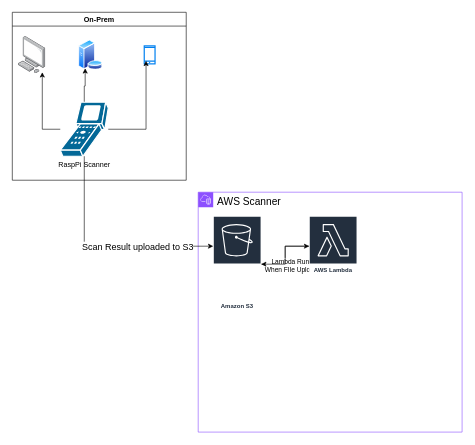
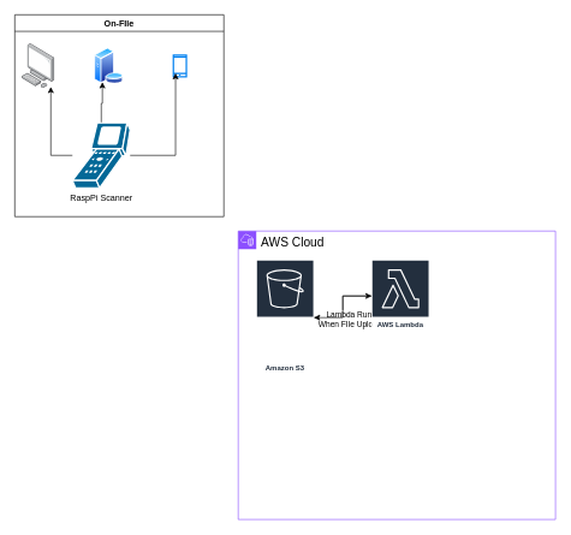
  <mxCell id="0" />
  <mxCell id="1" parent="0" />
- <mxCell id="2" value="On-Prem" style="swimlane;whiteSpace=wrap;html=1;" vertex="1" parent="1"><mxGeometry x="20" y="20" width="290" height="280" as="geometry" /></mxCell>
+ <mxCell id="2" value="On-FIle" style="swimlane;whiteSpace=wrap;html=1;" vertex="1" parent="1"><mxGeometry x="20" y="20" width="290" height="280" as="geometry" /></mxCell>
  <mxCell id="3" value="" style="image;points=[];aspect=fixed;html=1;align=center;shadow=0;dashed=0;image=img/lib/allied_telesis/computer_and_terminals/Personal_Computer.svg;" vertex="1" parent="2"><mxGeometry x="10" y="40" width="45.6" height="61.8" as="geometry" /></mxCell>
  <mxCell id="4" value="" style="image;aspect=fixed;perimeter=ellipsePerimeter;html=1;align=center;shadow=0;dashed=0;spacingTop=3;image=img/lib/active_directory/database_server.svg;" vertex="1" parent="2"><mxGeometry x="110" y="46" width="41" height="50" as="geometry" /></mxCell>
  <mxCell id="5" style="edgeStyle=orthogonalEdgeStyle;rounded=0;orthogonalLoop=1;jettySize=auto;html=1;entryX=0.25;entryY=1;entryDx=0;entryDy=0;" edge="1" parent="2" source="6" target="4"><mxGeometry relative="1" as="geometry" /></mxCell>
  <mxCell id="6" value="RaspPi Scanner" style="shape=mxgraph.cisco.computers_and_peripherals.scanner;html=1;pointerEvents=1;dashed=0;fillColor=#036897;strokeColor=#ffffff;strokeWidth=2;verticalLabelPosition=bottom;verticalAlign=top;align=center;outlineConnect=0;" vertex="1" parent="2"><mxGeometry x="80" y="150" width="80" height="90" as="geometry" /></mxCell>
  <mxCell id="7" style="edgeStyle=orthogonalEdgeStyle;rounded=0;orthogonalLoop=1;jettySize=auto;html=1;entryX=0.877;entryY=0.971;entryDx=0;entryDy=0;entryPerimeter=0;" edge="1" parent="2" source="6" target="3"><mxGeometry relative="1" as="geometry" /></mxCell>
  <mxCell id="8" value="" style="html=1;verticalLabelPosition=bottom;align=center;labelBackgroundColor=#ffffff;verticalAlign=top;strokeWidth=2;strokeColor=#0080F0;shadow=0;dashed=0;shape=mxgraph.ios7.icons.smartphone;" vertex="1" parent="2"><mxGeometry x="220" y="56" width="18" height="30" as="geometry" /></mxCell>
  <mxCell id="9" style="edgeStyle=orthogonalEdgeStyle;rounded=0;orthogonalLoop=1;jettySize=auto;html=1;entryX=0.167;entryY=0.833;entryDx=0;entryDy=0;entryPerimeter=0;" edge="1" parent="2" source="6" target="8"><mxGeometry relative="1" as="geometry" /></mxCell>
- <mxCell id="10" value="&lt;font color=&quot;#000000&quot; style=&quot;font-size: 17px;&quot;&gt;AWS Scanner&lt;/font&gt;" style="points=[[0,0],[0.25,0],[0.5,0],[0.75,0],[1,0],[1,0.25],[1,0.5],[1,0.75],[1,1],[0.75,1],[0.5,1],[0.25,1],[0,1],[0,0.75],[0,0.5],[0,0.25]];outlineConnect=0;gradientColor=none;html=1;whiteSpace=wrap;fontSize=12;fontStyle=0;container=1;pointerEvents=0;collapsible=0;recursiveResize=0;shape=mxgraph.aws4.group;grIcon=mxgraph.aws4.group_vpc2;strokeColor=#8C4FFF;fillColor=none;verticalAlign=top;align=left;spacingLeft=30;fontColor=#AAB7B8;dashed=0;" vertex="1" parent="1"><mxGeometry x="330" y="320" width="440" height="400" as="geometry" /></mxCell>
+ <mxCell id="10" value="&lt;font color=&quot;#000000&quot; style=&quot;font-size: 17px;&quot;&gt;AWS Cloud&lt;/font&gt;" style="points=[[0,0],[0.25,0],[0.5,0],[0.75,0],[1,0],[1,0.25],[1,0.5],[1,0.75],[1,1],[0.75,1],[0.5,1],[0.25,1],[0,1],[0,0.75],[0,0.5],[0,0.25]];outlineConnect=0;gradientColor=none;html=1;whiteSpace=wrap;fontSize=12;fontStyle=0;container=1;pointerEvents=0;collapsible=0;recursiveResize=0;shape=mxgraph.aws4.group;grIcon=mxgraph.aws4.group_vpc2;strokeColor=#8C4FFF;fillColor=none;verticalAlign=top;align=left;spacingLeft=30;fontColor=#AAB7B8;dashed=0;" vertex="1" parent="1"><mxGeometry x="330" y="320" width="440" height="400" as="geometry" /></mxCell>
  <mxCell id="11" style="edgeStyle=orthogonalEdgeStyle;rounded=0;orthogonalLoop=1;jettySize=auto;html=1;" edge="1" parent="10" source="13" target="15"><mxGeometry relative="1" as="geometry" /></mxCell>
  <mxCell id="12" value="Lambda Run&amp;nbsp;&lt;br&gt;When FIle Upload" style="edgeLabel;html=1;align=center;verticalAlign=middle;resizable=0;points=[];" vertex="1" connectable="0" parent="11"><mxGeometry x="-0.28" y="2" relative="1" as="geometry"><mxPoint x="11" y="2" as="offset" /></mxGeometry></mxCell>
  <mxCell id="13" value="Amazon S3" style="sketch=0;outlineConnect=0;fontColor=#232F3E;gradientColor=none;strokeColor=#ffffff;fillColor=#232F3E;dashed=0;verticalLabelPosition=middle;verticalAlign=bottom;align=center;html=1;whiteSpace=wrap;fontSize=10;fontStyle=1;spacing=3;shape=mxgraph.aws4.productIcon;prIcon=mxgraph.aws4.s3;" vertex="1" parent="10"><mxGeometry x="25" y="40" width="80" height="160" as="geometry" /></mxCell>
  <mxCell id="14" value="" style="edgeStyle=orthogonalEdgeStyle;rounded=0;orthogonalLoop=1;jettySize=auto;html=1;" edge="1" parent="10" source="15" target="13"><mxGeometry relative="1" as="geometry" /></mxCell>
  <mxCell id="15" value="AWS Lambda" style="sketch=0;outlineConnect=0;fontColor=#232F3E;gradientColor=none;strokeColor=#ffffff;fillColor=#232F3E;dashed=0;verticalLabelPosition=middle;verticalAlign=bottom;align=center;html=1;whiteSpace=wrap;fontSize=10;fontStyle=1;spacing=3;shape=mxgraph.aws4.productIcon;prIcon=mxgraph.aws4.lambda;" vertex="1" parent="10"><mxGeometry x="185" y="40" width="80" height="100" as="geometry" /></mxCell>
- <mxCell id="16" style="edgeStyle=orthogonalEdgeStyle;rounded=0;orthogonalLoop=1;jettySize=auto;html=1;" edge="1" parent="1" source="6" target="13"><mxGeometry relative="1" as="geometry"><Array as="points"><mxPoint x="140" y="410" /></Array></mxGeometry></mxCell>
- <mxCell id="17" value="&lt;font style=&quot;font-size: 15px;&quot;&gt;Scan Result uploaded to S3&lt;/font&gt;" style="edgeLabel;html=1;align=center;verticalAlign=middle;resizable=0;points=[];" vertex="1" connectable="0" parent="16"><mxGeometry x="-0.09" y="4" relative="1" as="geometry"><mxPoint x="72" y="4" as="offset" /></mxGeometry></mxCell>
